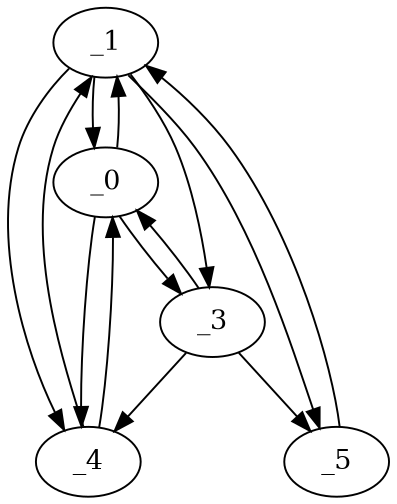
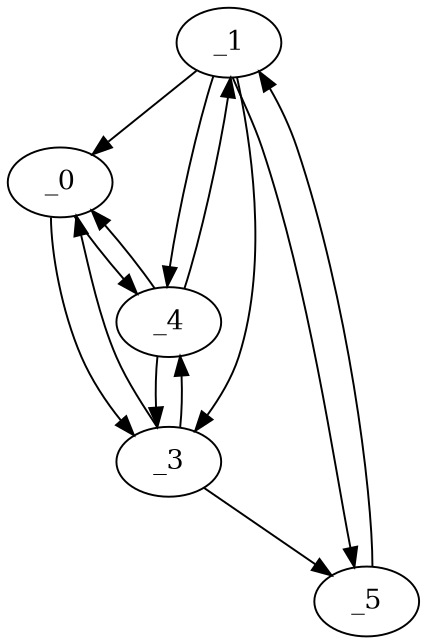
  digraph {
    node [x=57.000000 y=111.000000]
    edge [angle=0.000000 orient=0.000000]
    _1 [x=55.000000]
    n2 [label=_0]
    _4 [y=113.000000]
    _5 [x=48.000000 y=97.000000]
    _3 [x=59.000000]
    _1 -> n2
    _1 -> _4 [angle=0.785398 orient=0.707107]
    _1 -> _5 [angle=-2.034444 orient=-0.894427]
    _1 -> _3 [angle=0.904827 orient=0.786318]
-   n2 -> _1 [angle=3.141593]
    n2 -> _4 [angle=1.570796 orient=1.000000]
    n2 -> _3
    _4 -> _1 [angle=-2.356194 orient=-0.707107]
    _4 -> n2 [angle=-1.570796 orient=-1.000000]
+   _4 -> _3 [angle=-0.785398 orient=-0.707107]
    _5 -> _1 [angle=1.107149 orient=0.894427]
    _3 -> n2 [angle=3.141593]
    _3 -> _4 [angle=2.356194 orient=0.707107]
    _3 -> _5 [angle=-2.236766 orient=-0.786318]
  }
